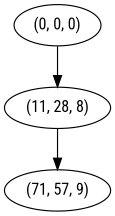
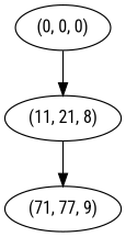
  digraph {
    fontname="Roboto Condensed"
    node [fontname="Roboto Condensed"]
    edge [fontname="Roboto Condensed"]
    "(0, 0, 0)"
-   "(11, 21, 8)" [label="(11, 28, 8)"]
-   "(71, 77, 9)" [label="(71, 57, 9)"]
+   "(11, 21, 8)"
+   "(71, 77, 9)"
    "(0, 0, 0)" -> "(11, 21, 8)"
    "(11, 21, 8)" -> "(71, 77, 9)"
  }
